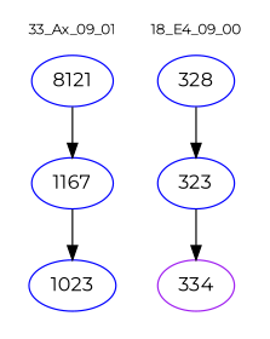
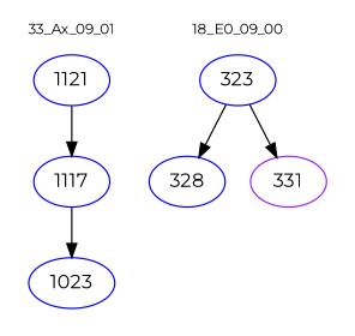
  digraph {
    fontname=Montserrat
    node [color=blue fontname=Montserrat]
    edge [color=black fontname=Montserrat]
-   n1 [label=8121]
-   n2 [label=1167]
+   n1 [label=1121]
+   n2 [label=1117]
    n3 [label=1023]
    n4 [label=328]
    n5 [label=323]
-   n6 [color=purple label=334]
+   n6 [color=purple label=331]
    subgraph cluster_1 {
      color=white
      fontsize=10
      label="33_Ax_09_01"
      n1
      n2
      n3
    }
    subgraph cluster_2 {
      color=white
      fontsize=10
-     label="18_E4_09_00"
+     label="18_E0_09_00"
      n4
      n5
      n6
    }
    n1 -> n2
    n2 -> n3
-   n4 -> n5
+   n5 -> n4
    n5 -> n6
  }
